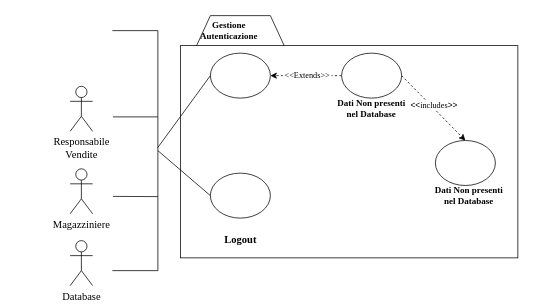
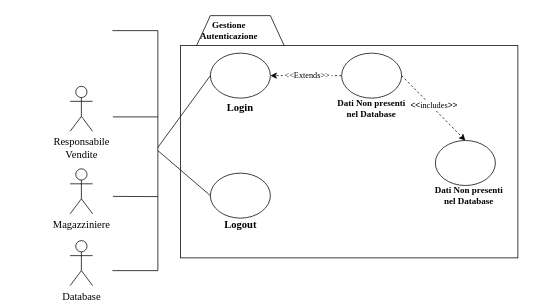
  <mxCell id="0" />
  <mxCell id="1" parent="0" />
  <mxCell id="2" value="" style="shape=hexagon;perimeter=hexagonPerimeter2;whiteSpace=wrap;html=1;fixedSize=1;" parent="1" vertex="1"><mxGeometry x="260" y="20" width="120" height="87" as="geometry" /></mxCell>
  <mxCell id="3" value="&lt;div&gt;&lt;font style=&quot;font-size: 14px&quot; face=&quot;Times New Roman&quot;&gt;Responsabile&lt;/font&gt;&lt;/div&gt;&lt;div&gt;&lt;font style=&quot;font-size: 14px&quot; face=&quot;Times New Roman&quot;&gt;Vendite&lt;br&gt;&lt;/font&gt;&lt;/div&gt;" style="shape=umlActor;verticalLabelPosition=bottom;verticalAlign=top;html=1;outlineConnect=0;" parent="1" vertex="1"><mxGeometry x="93" y="114.25" width="30" height="60" as="geometry" /></mxCell>
  <mxCell id="4" value="&lt;font style=&quot;font-size: 14px&quot; face=&quot;Times New Roman&quot;&gt;Magazziniere&lt;/font&gt;" style="shape=umlActor;verticalLabelPosition=bottom;verticalAlign=top;html=1;outlineConnect=0;" parent="1" vertex="1"><mxGeometry x="93" y="224.25" width="30" height="60" as="geometry" /></mxCell>
  <mxCell id="5" value="&lt;font style=&quot;font-size: 14px&quot; face=&quot;Times New Roman&quot;&gt;Database&lt;/font&gt;" style="shape=umlActor;verticalLabelPosition=bottom;verticalAlign=top;html=1;outlineConnect=0;" parent="1" vertex="1"><mxGeometry x="93" y="320" width="30" height="60" as="geometry" /></mxCell>
  <mxCell id="6" value="" style="rounded=0;whiteSpace=wrap;html=1;" parent="1" vertex="1"><mxGeometry x="240" y="60" width="450" height="283" as="geometry" /></mxCell>
  <mxCell id="7" value="&lt;div&gt;&lt;br&gt;&lt;/div&gt;&lt;div&gt;&lt;br&gt;&lt;/div&gt;&lt;div&gt;&lt;br&gt;&lt;/div&gt;&lt;div&gt;&lt;br&gt;&lt;/div&gt;&lt;div&gt;&lt;br&gt;&lt;/div&gt;&lt;div&gt;&lt;br&gt;&lt;/div&gt;" style="ellipse;whiteSpace=wrap;html=1;" parent="1" vertex="1"><mxGeometry x="280" y="70" width="80" height="60" as="geometry" /></mxCell>
+ <mxCell id="8" value="&lt;div&gt;&lt;font face=&quot;Times New Roman&quot;&gt;&lt;span style=&quot;font-size: 14px&quot;&gt;&lt;b&gt;Login&lt;/b&gt;&lt;/span&gt;&lt;/font&gt;&lt;/div&gt;" style="text;html=1;strokeColor=none;fillColor=none;align=center;verticalAlign=middle;whiteSpace=wrap;rounded=0;" parent="1" vertex="1"><mxGeometry x="255" y="134.25" width="130" height="20" as="geometry" /></mxCell>
  <mxCell id="9" value="&lt;div&gt;&lt;br&gt;&lt;/div&gt;&lt;div&gt;&lt;br&gt;&lt;/div&gt;&lt;div&gt;&lt;br&gt;&lt;/div&gt;&lt;div&gt;&lt;br&gt;&lt;/div&gt;&lt;div&gt;&lt;br&gt;&lt;/div&gt;&lt;div&gt;&lt;br&gt;&lt;/div&gt;" style="ellipse;whiteSpace=wrap;html=1;" parent="1" vertex="1"><mxGeometry x="280" y="230" width="80" height="60" as="geometry" /></mxCell>
- <mxCell id="10" value="&lt;div&gt;&lt;font face=&quot;Times New Roman&quot;&gt;&lt;span style=&quot;font-size: 14px&quot;&gt;&lt;b&gt;Logout&lt;/b&gt;&lt;/span&gt;&lt;/font&gt;&lt;/div&gt;" style="text;html=1;strokeColor=none;fillColor=none;align=center;verticalAlign=middle;whiteSpace=wrap;rounded=0;" parent="1" vertex="1"><mxGeometry x="247.5" y="310" width="145" height="20" as="geometry" /></mxCell>
+ <mxCell id="10" value="&lt;div&gt;&lt;font face=&quot;Times New Roman&quot;&gt;&lt;span style=&quot;font-size: 14px&quot;&gt;&lt;b&gt;Logout&lt;/b&gt;&lt;/span&gt;&lt;/font&gt;&lt;/div&gt;" style="text;html=1;strokeColor=none;fillColor=none;align=center;verticalAlign=middle;whiteSpace=wrap;rounded=0;" parent="1" vertex="1"><mxGeometry x="247.5" y="290" width="145" height="20" as="geometry" /></mxCell>
  <mxCell id="11" value="" style="shape=partialRectangle;whiteSpace=wrap;html=1;bottom=1;right=1;left=1;top=0;fillColor=none;routingCenterX=-0.5;rotation=-90;" parent="1" vertex="1"><mxGeometry x="20" y="170" width="320" height="60" as="geometry" /></mxCell>
  <mxCell id="12" value="" style="endArrow=none;html=1;" parent="1" edge="1"><mxGeometry width="50" height="50" relative="1" as="geometry"><mxPoint x="150" y="155" as="sourcePoint" /><mxPoint x="210" y="155" as="targetPoint" /></mxGeometry></mxCell>
  <mxCell id="13" value="" style="endArrow=none;html=1;" parent="1" edge="1"><mxGeometry width="50" height="50" relative="1" as="geometry"><mxPoint x="150" y="261" as="sourcePoint" /><mxPoint x="210" y="261.32" as="targetPoint" /></mxGeometry></mxCell>
  <mxCell id="14" value="&lt;div align=&quot;center&quot;&gt;&lt;font face=&quot;Times New Roman&quot;&gt;&lt;b&gt;Gestione&lt;/b&gt;&lt;/font&gt;&lt;/div&gt;&lt;div align=&quot;center&quot;&gt;&lt;font face=&quot;Times New Roman&quot;&gt;&lt;b&gt;Autenticazione&lt;/b&gt;&lt;/font&gt;&lt;/div&gt;" style="text;html=1;strokeColor=none;fillColor=none;align=center;verticalAlign=middle;whiteSpace=wrap;rounded=0;" parent="1" vertex="1"><mxGeometry x="285" y="30" width="40" height="20" as="geometry" /></mxCell>
  <mxCell id="15" value="" style="endArrow=none;html=1;entryX=0;entryY=0.5;entryDx=0;entryDy=0;exitX=0.512;exitY=0.995;exitDx=0;exitDy=0;exitPerimeter=0;" parent="1" source="11" target="7" edge="1"><mxGeometry width="50" height="50" relative="1" as="geometry"><mxPoint x="290" y="250" as="sourcePoint" /><mxPoint x="265" y="196.25" as="targetPoint" /></mxGeometry></mxCell>
  <mxCell id="16" value="" style="endArrow=none;html=1;exitX=0.5;exitY=1;exitDx=0;exitDy=0;entryX=0;entryY=0.5;entryDx=0;entryDy=0;" parent="1" source="11" target="9" edge="1"><mxGeometry width="50" height="50" relative="1" as="geometry"><mxPoint x="350" y="230" as="sourcePoint" /><mxPoint x="400" y="180" as="targetPoint" /></mxGeometry></mxCell>
  <mxCell id="17" value="" style="endArrow=classic;html=1;dashed=1;entryX=1;entryY=0.5;entryDx=0;entryDy=0;exitX=0;exitY=0.5;exitDx=0;exitDy=0;" parent="1" source="19" target="7" edge="1"><mxGeometry width="50" height="50" relative="1" as="geometry"><mxPoint x="540" y="120" as="sourcePoint" /><mxPoint x="420" y="90" as="targetPoint" /></mxGeometry></mxCell>
  <mxCell id="18" value="&lt;font face=&quot;Times New Roman&quot;&gt;&amp;nbsp;&amp;lt;&amp;lt;Extends&amp;gt;&amp;gt;&amp;nbsp;&lt;/font&gt;" style="edgeLabel;html=1;align=center;verticalAlign=middle;resizable=0;points=[];" parent="17" vertex="1" connectable="0"><mxGeometry x="-0.013" y="1" relative="1" as="geometry"><mxPoint y="-3" as="offset" /></mxGeometry></mxCell>
  <mxCell id="19" value="&lt;div&gt;&lt;br&gt;&lt;/div&gt;&lt;div&gt;&lt;br&gt;&lt;/div&gt;&lt;div&gt;&lt;br&gt;&lt;/div&gt;&lt;div&gt;&lt;br&gt;&lt;/div&gt;&lt;div&gt;&lt;br&gt;&lt;/div&gt;&lt;div&gt;&lt;br&gt;&lt;/div&gt;" style="ellipse;whiteSpace=wrap;html=1;" parent="1" vertex="1"><mxGeometry x="455" y="70" width="80" height="60" as="geometry" /></mxCell>
  <mxCell id="20" value="&lt;div&gt;&lt;font face=&quot;Times New Roman&quot;&gt;&lt;b&gt;Dati Non presenti&lt;/b&gt;&lt;/font&gt;&lt;/div&gt;&lt;div&gt;&lt;font face=&quot;Times New Roman&quot;&gt;&lt;b&gt;nel Database&lt;/b&gt;&lt;/font&gt;&lt;br&gt;&lt;/div&gt;" style="text;html=1;strokeColor=none;fillColor=none;align=center;verticalAlign=middle;whiteSpace=wrap;rounded=0;" parent="1" vertex="1"><mxGeometry x="430" y="134.25" width="130" height="20" as="geometry" /></mxCell>
  <mxCell id="21" value="&lt;div&gt;&lt;br&gt;&lt;/div&gt;&lt;div&gt;&lt;br&gt;&lt;/div&gt;&lt;div&gt;&lt;br&gt;&lt;/div&gt;&lt;div&gt;&lt;br&gt;&lt;/div&gt;&lt;div&gt;&lt;br&gt;&lt;/div&gt;&lt;div&gt;&lt;br&gt;&lt;/div&gt;" style="ellipse;whiteSpace=wrap;html=1;" parent="1" vertex="1"><mxGeometry x="580" y="186.5" width="80" height="60" as="geometry" /></mxCell>
  <mxCell id="22" value="&lt;div&gt;&lt;font face=&quot;Times New Roman&quot;&gt;&lt;b&gt;Dati Non presenti&lt;/b&gt;&lt;/font&gt;&lt;/div&gt;&lt;div&gt;&lt;font face=&quot;Times New Roman&quot;&gt;&lt;b&gt;nel Database&lt;/b&gt;&lt;/font&gt;&lt;br&gt;&lt;/div&gt;" style="text;html=1;strokeColor=none;fillColor=none;align=center;verticalAlign=middle;whiteSpace=wrap;rounded=0;" parent="1" vertex="1"><mxGeometry x="560" y="250" width="130" height="20" as="geometry" /></mxCell>
  <mxCell id="23" value="" style="endArrow=classic;html=1;dashed=1;entryX=0.5;entryY=0;entryDx=0;entryDy=0;exitX=1;exitY=0.5;exitDx=0;exitDy=0;" parent="1" source="19" target="21" edge="1"><mxGeometry width="50" height="50" relative="1" as="geometry"><mxPoint x="644.36" y="129.43" as="sourcePoint" /><mxPoint x="549.36" y="129.43" as="targetPoint" /></mxGeometry></mxCell>
  <mxCell id="24" value="&amp;nbsp;&amp;lt;&amp;lt;&lt;font face=&quot;Times New Roman&quot;&gt;includes&lt;/font&gt;&amp;gt;&amp;gt;&amp;nbsp;" style="edgeLabel;html=1;align=center;verticalAlign=middle;resizable=0;points=[];" parent="23" vertex="1" connectable="0"><mxGeometry x="-0.013" y="1" relative="1" as="geometry"><mxPoint y="-3" as="offset" /></mxGeometry></mxCell>
